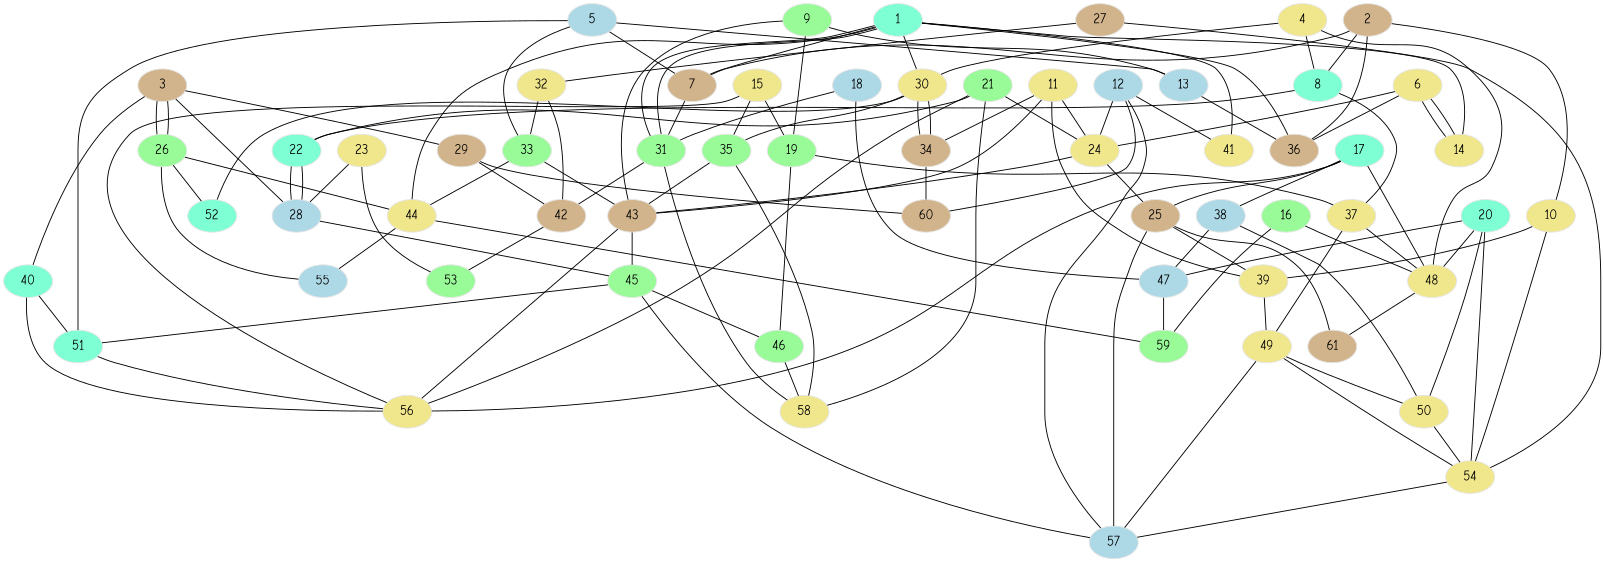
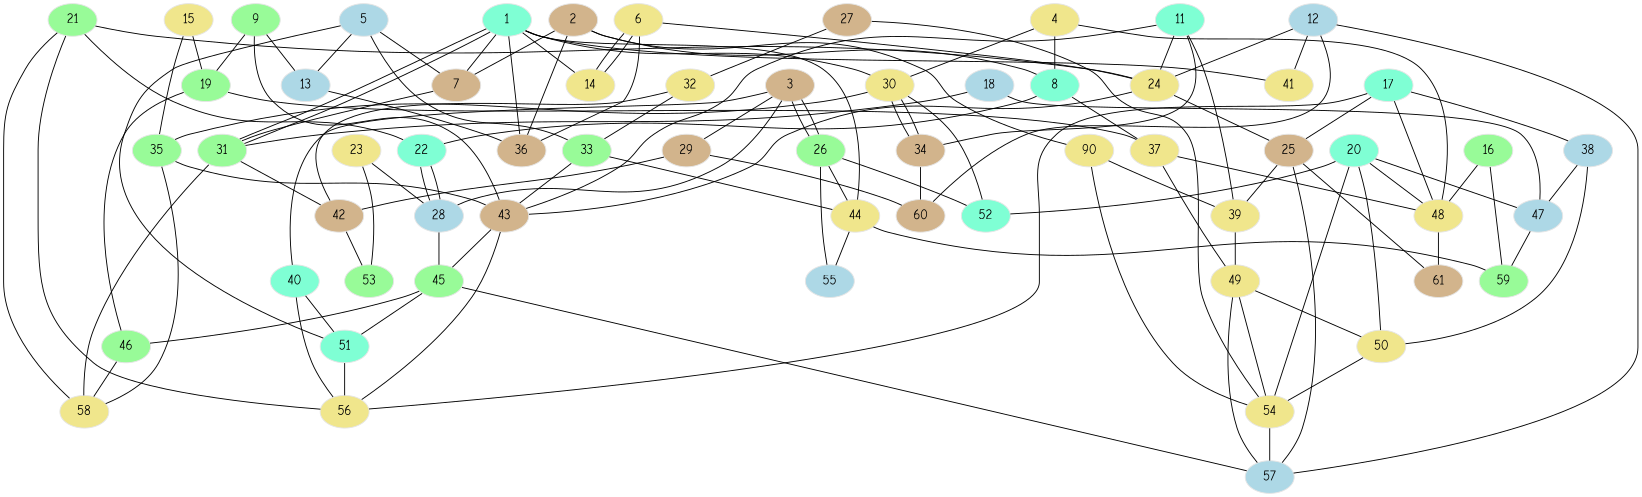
  graph {
    fontname="Comic Neue"
    node [color=gray90 fillcolor=khaki fontname="Comic Neue" style=filled]
    edge [fontname="Comic Neue"]
    1 [fillcolor=aquamarine]
    7 [fillcolor=tan]
    14
    30
    31 [fillcolor=palegreen]
    36 [fillcolor=tan]
    41
    44
    34 [fillcolor=tan]
    35 [fillcolor=palegreen]
    52 [fillcolor=aquamarine]
    58
    42 [fillcolor=tan]
    59 [fillcolor=palegreen]
    55 [fillcolor=lightblue]
    2 [fillcolor=tan]
    8 [fillcolor=aquamarine]
-   10
+   10 [label=90]
    22 [fillcolor=aquamarine]
    37
    39
    54
    3 [fillcolor=tan]
    26 [fillcolor=palegreen]
    28 [fillcolor=lightblue]
    29 [fillcolor=tan]
    40 [fillcolor=aquamarine]
    45 [fillcolor=palegreen]
    60 [fillcolor=tan]
    51 [fillcolor=aquamarine]
    56
    4
    48
    61 [fillcolor=tan]
    5 [fillcolor=lightblue]
    13 [fillcolor=lightblue]
    33 [fillcolor=palegreen]
    43 [fillcolor=tan]
    6
    24
    25 [fillcolor=tan]
    49
    9 [fillcolor=palegreen]
    19 [fillcolor=palegreen]
    46 [fillcolor=palegreen]
    57 [fillcolor=lightblue]
-   11
+   11 [fillcolor=aquamarine]
    12 [fillcolor=lightblue]
    15
    16 [fillcolor=palegreen]
    17 [fillcolor=aquamarine]
    38 [fillcolor=lightblue]
    47 [fillcolor=lightblue]
    50
    18 [fillcolor=lightblue]
    20 [fillcolor=aquamarine]
    21 [fillcolor=palegreen]
    23
    53 [fillcolor=palegreen]
    27 [fillcolor=tan]
    32
    1 -- 7
    1 -- 14
    1 -- 30
    1 -- 31
    1 -- 31
    1 -- 36
    1 -- 41
    1 -- 44
    7 -- 31
    30 -- 34
    30 -- 34
    30 -- 35
    30 -- 52
    31 -- 58
    31 -- 42
    44 -- 59
    44 -- 55
    34 -- 60
    35 -- 58
    35 -- 43
    42 -- 53
    2 -- 7
    2 -- 36
    2 -- 8
    2 -- 10
    8 -- 22
    8 -- 37
    10 -- 39
    10 -- 54
    22 -- 28
    22 -- 28
    37 -- 48
    37 -- 49
    39 -- 49
    54 -- 57
    3 -- 26
    3 -- 26
    3 -- 28
    3 -- 29
    3 -- 40
    26 -- 44
    26 -- 52
    26 -- 55
    28 -- 45
    29 -- 42
    29 -- 60
    40 -- 51
    40 -- 56
    45 -- 51
    45 -- 46
    45 -- 57
    51 -- 56
    4 -- 30
    4 -- 8
    4 -- 48
    48 -- 61
    5 -- 7
    5 -- 51
    5 -- 13
    5 -- 33
    13 -- 36
    33 -- 44
    33 -- 43
    43 -- 45
    43 -- 56
    6 -- 14
    6 -- 14
    6 -- 36
    6 -- 24
    24 -- 43
    24 -- 25
    25 -- 39
    25 -- 61
    25 -- 57
    49 -- 54
    49 -- 57
    49 -- 50
    9 -- 13
    9 -- 43
    9 -- 19
    19 -- 37
    19 -- 46
    46 -- 58
    11 -- 34
    11 -- 39
    11 -- 43
    11 -- 24
    12 -- 41
    12 -- 60
    12 -- 24
    12 -- 57
    15 -- 35
-   15 -- 56
    15 -- 19
    16 -- 59
    16 -- 48
    17 -- 56
    17 -- 48
    17 -- 25
    17 -- 38
    38 -- 47
    38 -- 50
    47 -- 59
    50 -- 54
    18 -- 31
    18 -- 47
+   20 -- 52
    20 -- 54
    20 -- 48
    20 -- 47
    20 -- 50
    21 -- 58
    21 -- 22
    21 -- 56
    21 -- 24
    23 -- 28
    23 -- 53
    27 -- 54
    27 -- 32
    32 -- 42
    32 -- 33
  }
